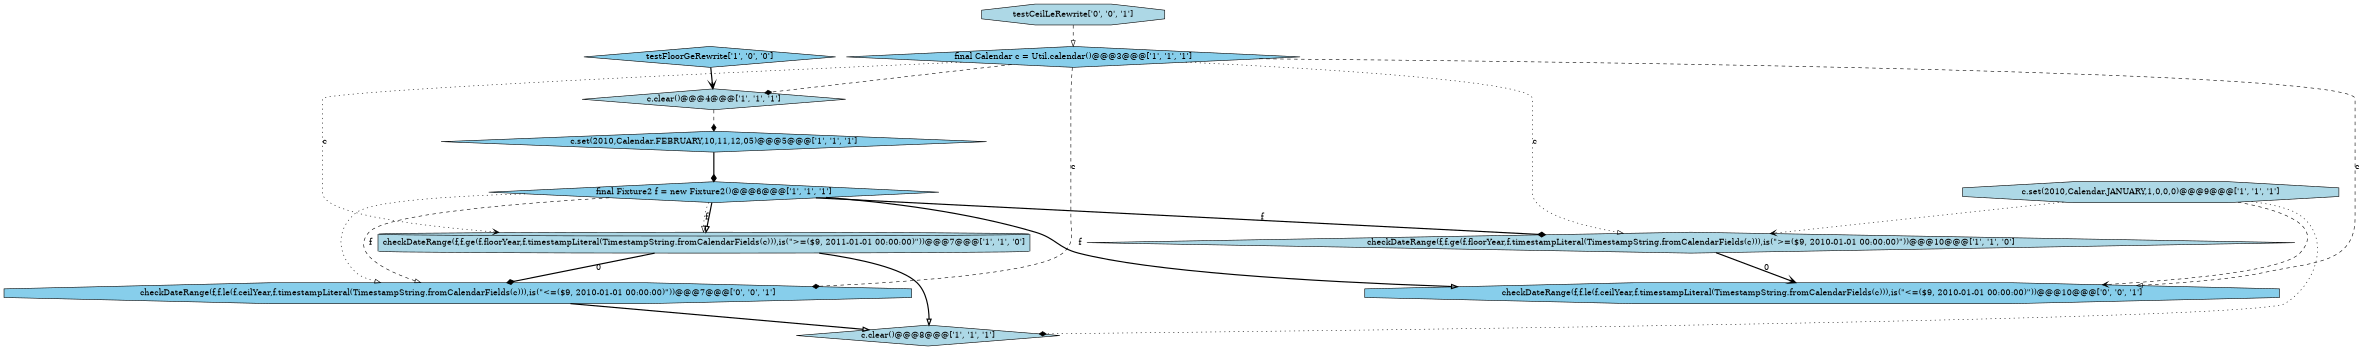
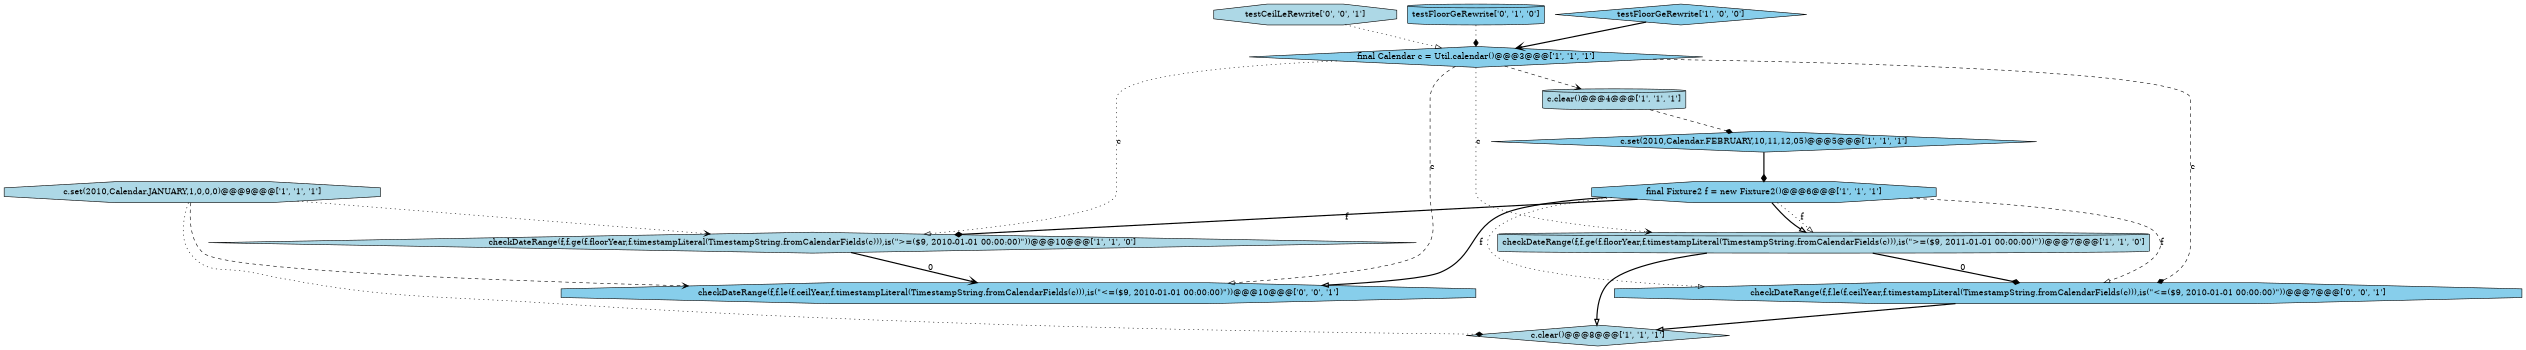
  digraph {
    node [fillcolor=skyblue shape=diamond style=filled]
    edge [arrowhead=onormal style=bold]
    n1 [fillcolor=lightblue label="checkDateRange(f,f.ge(f.floorYear,f.timestampLiteral(TimestampString.fromCalendarFields(c))),is(\">=($9, 2011-01-01 00:00:00)\"))@@@7@@@['1', '1', '0']" shape=cylinder]
    n2 [label="checkDateRange(f,f.le(f.ceilYear,f.timestampLiteral(TimestampString.fromCalendarFields(c))),is(\"<=($9, 2010-01-01 00:00:00)\"))@@@7@@@['0', '0', '1']" shape=octagon]
    n3 [fillcolor=lightblue label="c.clear()@@@8@@@['1', '1', '1']"]
    n4 [fillcolor=lightblue label="testCeilLeRewrite['0', '0', '1']" shape=octagon]
    n5 [label="final Calendar c = Util.calendar()@@@3@@@['1', '1', '1']"]
    n6 [label="checkDateRange(f,f.le(f.ceilYear,f.timestampLiteral(TimestampString.fromCalendarFields(c))),is(\"<=($9, 2010-01-01 00:00:00)\"))@@@10@@@['0', '0', '1']" shape=octagon]
    n7 [fillcolor=lightblue label="checkDateRange(f,f.ge(f.floorYear,f.timestampLiteral(TimestampString.fromCalendarFields(c))),is(\">=($9, 2010-01-01 00:00:00)\"))@@@10@@@['1', '1', '0']"]
-   n8 [fillcolor=lightblue label="c.clear()@@@4@@@['1', '1', '1']"]
+   n8 [fillcolor=lightblue label="c.clear()@@@4@@@['1', '1', '1']" shape=cylinder]
    n9 [label="c.set(2010,Calendar.FEBRUARY,10,11,12,05)@@@5@@@['1', '1', '1']"]
-   n10 [label="final Fixture2 f = new Fixture2()@@@6@@@['1', '1', '1']"]
+   n10 [label="final Fixture2 f = new Fixture2()@@@6@@@['1', '1', '1']" shape=octagon]
+   n11 [label="testFloorGeRewrite['0', '1', '0']" shape=cylinder]
    n12 [label="testFloorGeRewrite['1', '0', '0']"]
    n13 [fillcolor=lightblue label="c.set(2010,Calendar.JANUARY,1,0,0,0)@@@9@@@['1', '1', '1']" shape=octagon]
    n1 -> n2 [arrowhead=diamond label=0]
    n1 -> n3
    n2 -> n3
-   n4 -> n5 [style=dashed]
+   n4 -> n5 [style=dotted]
    n5 -> n1 [arrowhead=vee label=c style=dotted]
    n5 -> n2 [arrowhead=diamond label=c style=dashed]
    n5 -> n6 [label=c style=dashed]
    n5 -> n7 [label=c style=dotted]
-   n5 -> n8 [arrowhead=diamond style=dashed]
+   n5 -> n8 [arrowhead=vee style=dashed]
    n7 -> n6 [arrowhead=vee label=0]
    n8 -> n9 [arrowhead=diamond style=dashed]
    n9 -> n10 [arrowhead=diamond]
    n10 -> n1
    n10 -> n1 [label=f style=dotted]
    n10 -> n2 [style=dotted]
    n10 -> n2 [label=f style=dashed]
    n10 -> n6 [label=f]
    n10 -> n7 [arrowhead=diamond label=f]
-   n12 -> n8 [arrowhead=vee]
+   n11 -> n5 [arrowhead=diamond style=dotted]
+   n12 -> n5 [arrowhead=vee]
    n13 -> n3 [arrowhead=diamond style=dotted]
    n13 -> n6 [arrowhead=vee style=dashed]
    n13 -> n7 [arrowhead=vee style=dotted]
  }
